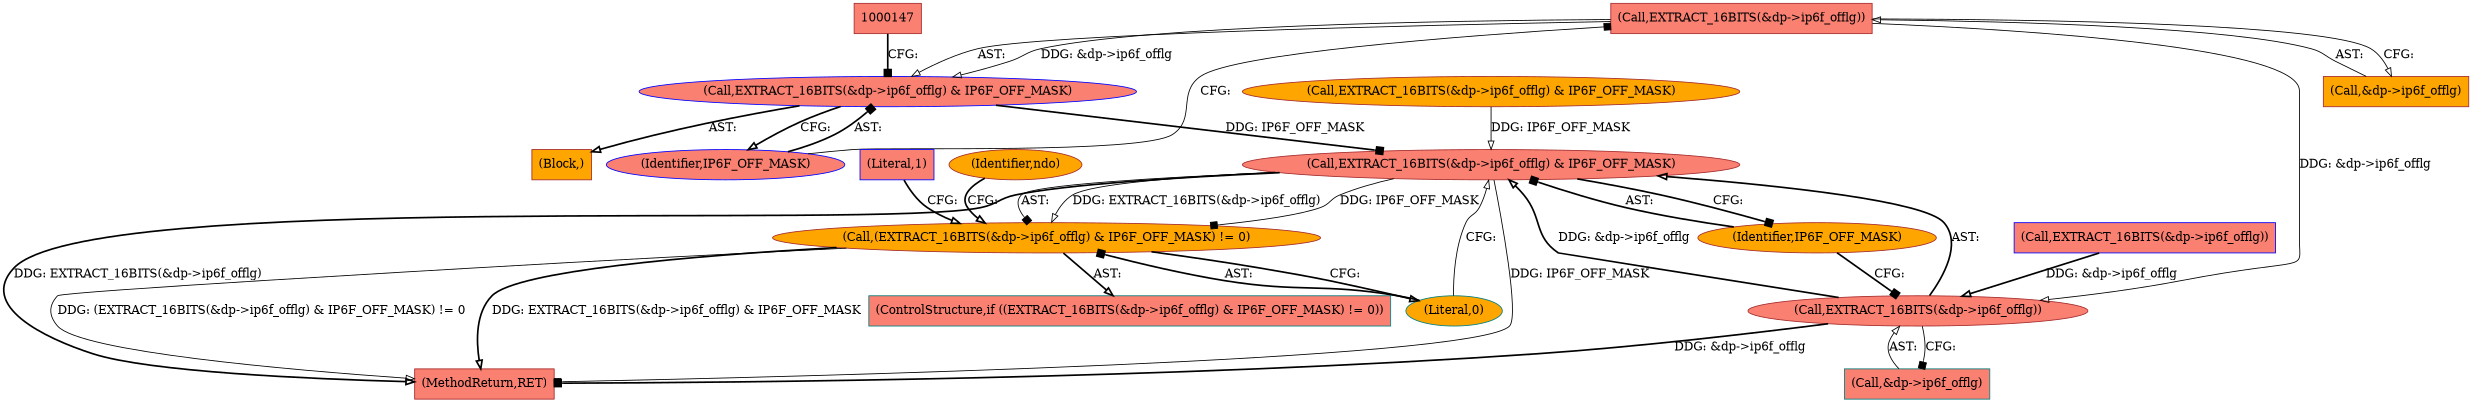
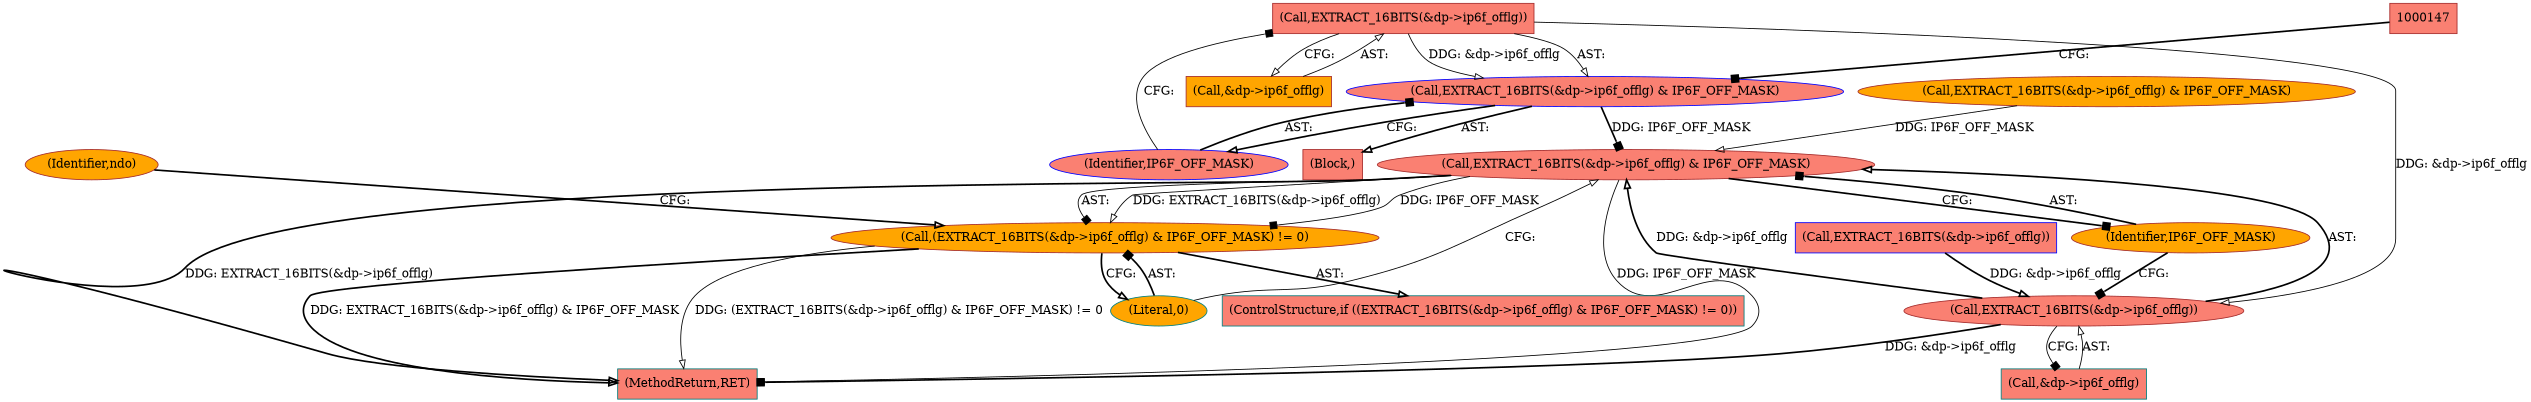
  digraph {
    node [color=brown fillcolor=salmon shape=box style=filled]
    edge [arrowhead=onormal style=bold]
    n1 [label="(Call,EXTRACT_16BITS(&dp->ip6f_offlg))"]
    n2 [color=blue label="(Call,EXTRACT_16BITS(&dp->ip6f_offlg) & IP6F_OFF_MASK)" shape=ellipse]
    n3 [label="(Call,EXTRACT_16BITS(&dp->ip6f_offlg))" shape=ellipse]
    n4 [fillcolor=orange label="(Call,&dp->ip6f_offlg)"]
    n5 [label="(Call,EXTRACT_16BITS(&dp->ip6f_offlg) & IP6F_OFF_MASK)" shape=ellipse]
-   n6 [fillcolor=orange label="(Block,)"]
+   n6 [label="(Block,)"]
    n7 [color=blue label="(Identifier,IP6F_OFF_MASK)" shape=ellipse]
-   n8 [label="(MethodReturn,RET)"]
+   n8 [color=teal label="(MethodReturn,RET)"]
    n9 [color=teal label="(Call,&dp->ip6f_offlg)"]
    n10 [fillcolor=orange label="(Call,(EXTRACT_16BITS(&dp->ip6f_offlg) & IP6F_OFF_MASK) != 0)" shape=ellipse]
    n11 [fillcolor=orange label="(Identifier,IP6F_OFF_MASK)" shape=ellipse]
    n12 [color=teal fillcolor=orange label="(Literal,0)" shape=ellipse]
    n13 [color=teal label="(ControlStructure,if ((EXTRACT_16BITS(&dp->ip6f_offlg) & IP6F_OFF_MASK) != 0))"]
    n14 [fillcolor=orange label="(Identifier,ndo)" shape=ellipse]
    n15 [color=blue label="(Call,EXTRACT_16BITS(&dp->ip6f_offlg))"]
-   n16 [color=blue label="(Literal,1)"]
    n17 [fillcolor=orange label="(Call,EXTRACT_16BITS(&dp->ip6f_offlg) & IP6F_OFF_MASK)" shape=ellipse]
    1000147
    n1 -> n2 [label="AST: " style=solid]
    n1 -> n2 [label="DDG: &dp->ip6f_offlg" style=solid]
    n1 -> n3 [label="DDG: &dp->ip6f_offlg" style=solid]
    n1 -> n4 [label="CFG: " style=solid]
    n2 -> n5 [arrowhead=box label="DDG: IP6F_OFF_MASK"]
    n2 -> n6 [label="AST: "]
    n2 -> n7 [label="CFG: "]
    n3 -> n5 [label="AST: "]
    n3 -> n5 [label="DDG: &dp->ip6f_offlg"]
    n3 -> n8 [arrowhead=box label="DDG: &dp->ip6f_offlg"]
    n3 -> n9 [arrowhead=box label="CFG: " style=solid]
    n4 -> n1 [label="AST: " style=solid]
    n5 -> n8 [label="DDG: EXTRACT_16BITS(&dp->ip6f_offlg)"]
    n5 -> n8 [arrowhead=box label="DDG: IP6F_OFF_MASK" style=solid]
    n5 -> n10 [arrowhead=box label="AST: " style=solid]
    n5 -> n10 [label="DDG: EXTRACT_16BITS(&dp->ip6f_offlg)" style=solid]
    n5 -> n10 [arrowhead=box label="DDG: IP6F_OFF_MASK" style=solid]
    n5 -> n11 [arrowhead=box label="CFG: "]
    n7 -> n1 [arrowhead=box label="CFG: " style=solid]
    n7 -> n2 [arrowhead=box label="AST: "]
    n9 -> n3 [label="AST: " style=solid]
    n10 -> n8 [label="DDG: (EXTRACT_16BITS(&dp->ip6f_offlg) & IP6F_OFF_MASK) != 0" style=solid]
    n10 -> n8 [label="DDG: EXTRACT_16BITS(&dp->ip6f_offlg) & IP6F_OFF_MASK"]
    n10 -> n12 [label="CFG: "]
    n10 -> n13 [label="AST: "]
    n11 -> n3 [arrowhead=box label="CFG: "]
    n11 -> n5 [arrowhead=box label="AST: "]
    n12 -> n5 [label="CFG: " style=solid]
    n12 -> n10 [arrowhead=box label="AST: "]
    n14 -> n10 [label="CFG: "]
    n15 -> n3 [label="DDG: &dp->ip6f_offlg"]
-   n16 -> n10 [label="CFG: "]
    n17 -> n5 [label="DDG: IP6F_OFF_MASK" style=solid]
    1000147 -> n2 [arrowhead=box label="CFG: "]
  }
